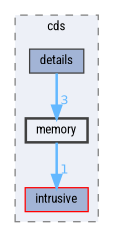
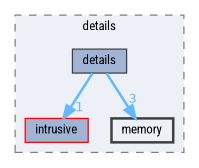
  digraph {
    compound=true
    fontname="Roboto Condensed"
    node [color=grey25 fillcolor="#a2b4d6" fontname="Roboto Condensed" fontsize=10 shape=box style=filled]
    edge [color=steelblue1 fontcolor=steelblue1 fontname="Roboto Condensed" fontsize=10 labeldistance=1.5 labelfontname=Helvetica labelfontsize=10 style=bold]
    n1 [color=red height=0.2 label=intrusive width=0.4]
    n2 [height=0.2 label=details width=0.4]
    n3 [fillcolor="#edf0f7" height=0.2 label=memory style="filled,bold" width=0.4]
    subgraph cluster_1 {
      bgcolor="#edf0f7"
      fontsize=10
-     label=cds
+     label=details
      pencolor=grey50
      style="filled,dashed"
      n1
      n2
      n3
    }
    n2 -> n3 [headlabel=3]
-   n3 -> n1 [headlabel=1]
+   n2 -> n1 [headlabel=1]
  }
